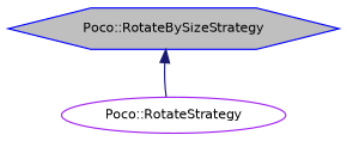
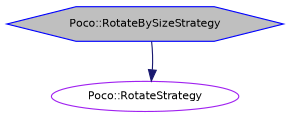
  digraph {
    node [fontname=Helvetica fontsize=10 style=filled]
    n1 [color=blue fillcolor=grey75 fontcolor=black height=0.2 label="Poco::RotateBySizeStrategy" shape=hexagon width=0.4]
    n2 [color=purple fillcolor=white height=0.2 label="Poco::RotateStrategy" shape=ellipse width=0.4]
-   n1 -> n2 [color=midnightblue dir=back fontname=Helvetica fontsize=10 labelfontname=Helvetica labelfontsize=10 style=solid]
+   n2 -> n1 [color=midnightblue dir=back fontname=Helvetica fontsize=10 labelfontname=Helvetica labelfontsize=10 style=solid]
  }
